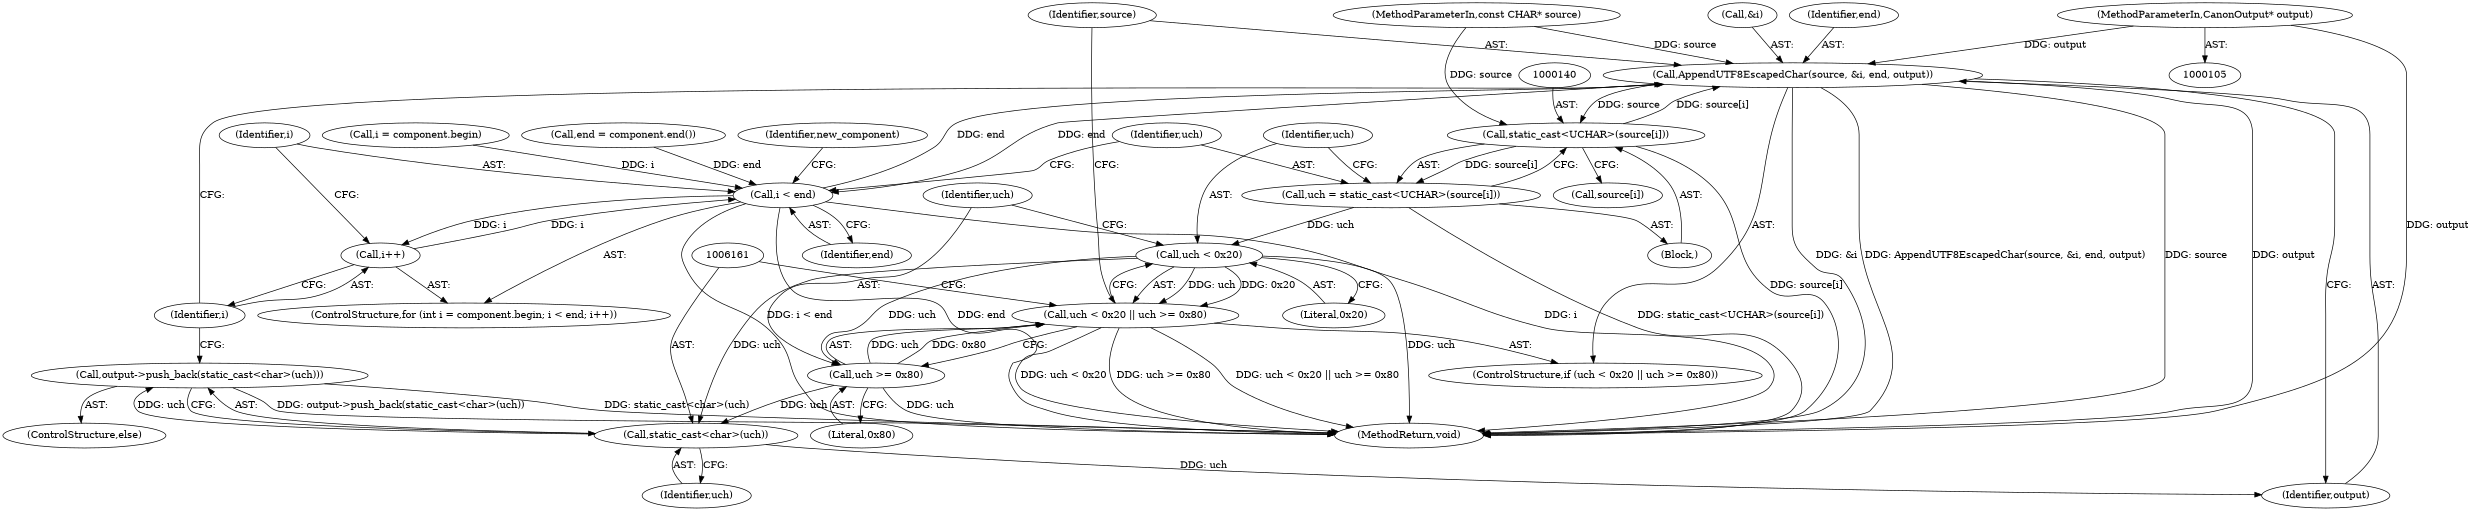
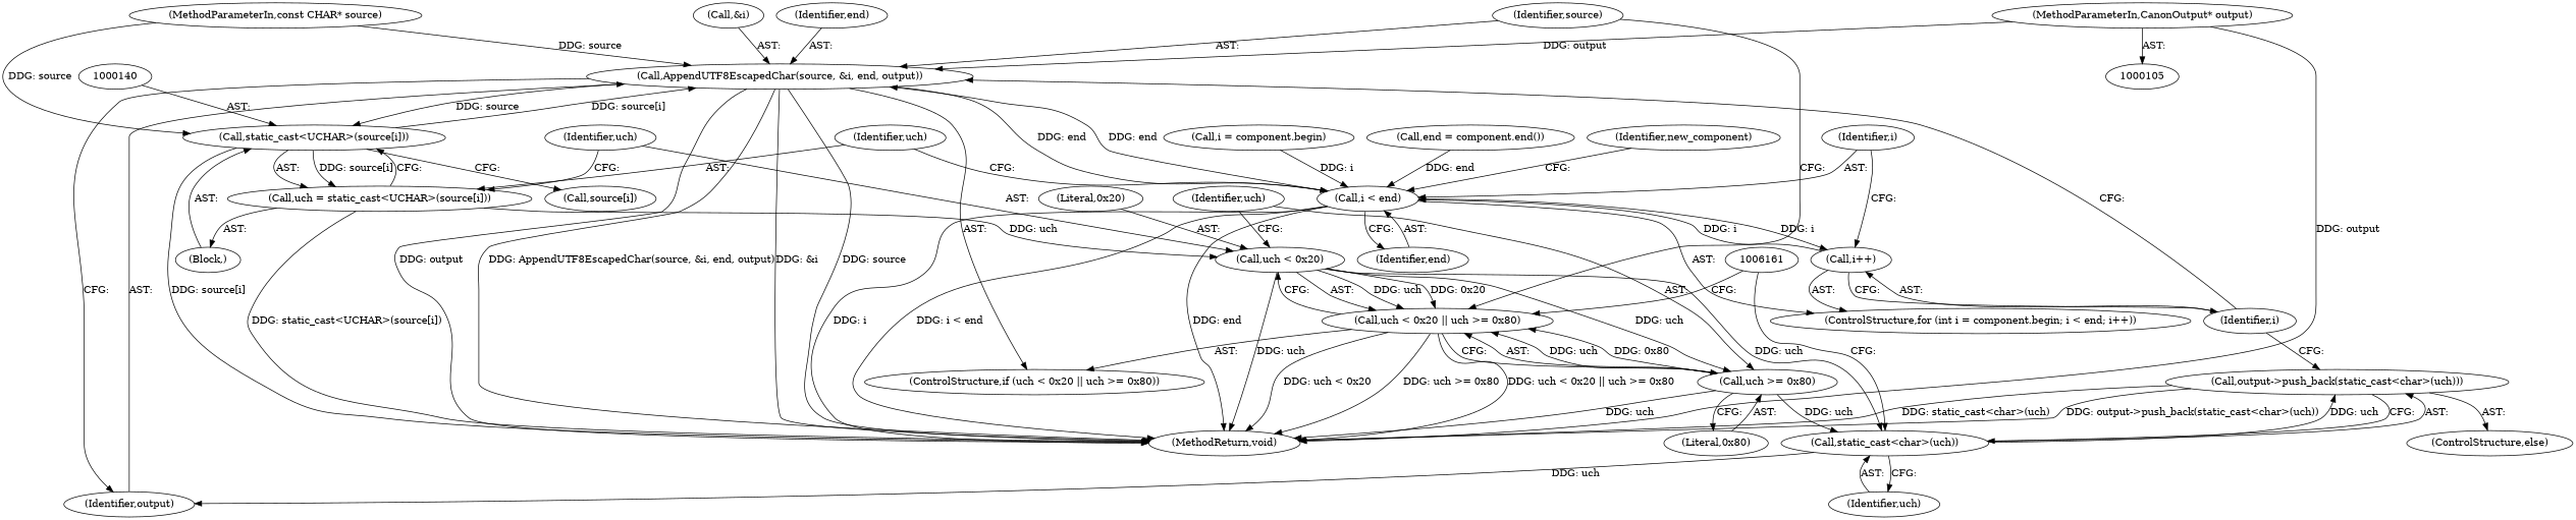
  digraph {
    n1 [label="(MethodParameterIn,CanonOutput* output)"]
    n2 [label="(Call,AppendUTF8EscapedChar(source, &i, end, output))"]
    n3 [label="(MethodReturn,void)"]
    n4 [label=1000105]
    n5 [label="(Call,i < end)"]
    n6 [label="(Call,static_cast<UCHAR>(source[i]))"]
    n7 [label="(Identifier,output)"]
    n8 [label="(ControlStructure,if (uch < 0x20 || uch >= 0x80))"]
    n9 [label="(Call,i++)"]
    n10 [label="(ControlStructure,for (int i = component.begin; i < end; i++))"]
    n11 [label="(Identifier,end)"]
    n12 [label="(Call,uch = static_cast<UCHAR>(source[i]))"]
    n13 [label="(Call,source[i])"]
    n14 [label="(Identifier,i)"]
    n15 [label="(Call,output->push_back(static_cast<char>(uch)))"]
    n16 [label="(Call,uch < 0x20)"]
    n17 [label="(Block,)"]
    n18 [label="(Call,uch < 0x20 || uch >= 0x80)"]
    n19 [label="(Call,uch >= 0x80)"]
    n20 [label="(Call,static_cast<char>(uch))"]
    n21 [label="(Literal,0x20)"]
    n22 [label="(Literal,0x80)"]
    n23 [label="(Identifier,uch)"]
    n24 [label="(ControlStructure,else)"]
    n25 [label="(Identifier,source)"]
    n26 [label="(Identifier,i)"]
    n27 [label="(Call,&i)"]
    n28 [label="(MethodParameterIn,const CHAR* source)"]
    n29 [label="(Identifier,uch)"]
    n30 [label="(Call,i = component.begin)"]
    n31 [label="(Identifier,uch)"]
    n32 [label="(Identifier,end)"]
    n33 [label="(Call,end = component.end())"]
    n34 [label="(Identifier,new_component)"]
    n35 [label="(Identifier,uch)"]
    1000140
    n37 [label=1006161]
    n1 -> n2 [label="DDG: output"]
    n1 -> n3 [label="DDG: output"]
    n1 -> n4 [label="AST: "]
    n2 -> n3 [label="DDG: output"]
    n2 -> n3 [label="DDG: AppendUTF8EscapedChar(source, &i, end, output)"]
    n2 -> n3 [label="DDG: &i"]
    n2 -> n3 [label="DDG: source"]
    n2 -> n5 [label="DDG: end"]
    n2 -> n6 [label="DDG: source"]
    n2 -> n7 [label="CFG: "]
    n2 -> n8 [label="AST: "]
    n5 -> n2 [label="DDG: end"]
    n5 -> n3 [label="DDG: i"]
    n5 -> n3 [label="DDG: i < end"]
    n5 -> n3 [label="DDG: end"]
    n5 -> n9 [label="DDG: i"]
    n5 -> n10 [label="AST: "]
    n5 -> n11 [label="CFG: "]
    n6 -> n2 [label="DDG: source[i]"]
    n6 -> n3 [label="DDG: source[i]"]
    n6 -> n12 [label="AST: "]
    n6 -> n12 [label="DDG: source[i]"]
    n6 -> n13 [label="CFG: "]
    n7 -> n2 [label="AST: "]
    n9 -> n5 [label="DDG: i"]
    n9 -> n10 [label="AST: "]
    n9 -> n14 [label="CFG: "]
    n11 -> n5 [label="AST: "]
    n12 -> n3 [label="DDG: static_cast<UCHAR>(source[i])"]
    n12 -> n6 [label="CFG: "]
    n12 -> n16 [label="DDG: uch"]
    n12 -> n17 [label="AST: "]
    n14 -> n2 [label="CFG: "]
    n14 -> n9 [label="AST: "]
    n14 -> n15 [label="CFG: "]
    n15 -> n3 [label="DDG: output->push_back(static_cast<char>(uch))"]
    n15 -> n3 [label="DDG: static_cast<char>(uch)"]
    n15 -> n20 [label="CFG: "]
    n15 -> n24 [label="AST: "]
    n16 -> n3 [label="DDG: uch"]
    n16 -> n18 [label="AST: "]
    n16 -> n18 [label="DDG: uch"]
    n16 -> n18 [label="DDG: 0x20"]
    n16 -> n19 [label="DDG: uch"]
    n16 -> n20 [label="DDG: uch"]
-   n16 -> n21 [label="CFG: "]
    n17 -> n6 [label="AST: "]
    n18 -> n3 [label="DDG: uch >= 0x80"]
    n18 -> n3 [label="DDG: uch < 0x20 || uch >= 0x80"]
    n18 -> n3 [label="DDG: uch < 0x20"]
    n18 -> n8 [label="AST: "]
    n18 -> n16 [label="CFG: "]
    n18 -> n19 [label="CFG: "]
    n19 -> n3 [label="DDG: uch"]
    n19 -> n18 [label="AST: "]
    n19 -> n18 [label="DDG: uch"]
    n19 -> n18 [label="DDG: 0x80"]
    n19 -> n20 [label="DDG: uch"]
    n19 -> n22 [label="CFG: "]
    n20 -> n7 [label="DDG: uch"]
    n20 -> n15 [label="AST: "]
    n20 -> n15 [label="DDG: uch"]
    n20 -> n23 [label="CFG: "]
    n21 -> n16 [label="AST: "]
    n22 -> n19 [label="AST: "]
    n23 -> n20 [label="AST: "]
    n25 -> n2 [label="AST: "]
    n25 -> n18 [label="CFG: "]
    n26 -> n5 [label="AST: "]
    n26 -> n9 [label="CFG: "]
    n27 -> n2 [label="AST: "]
    n28 -> n2 [label="DDG: source"]
    n28 -> n6 [label="DDG: source"]
    n29 -> n16 [label="CFG: "]
    n29 -> n19 [label="AST: "]
    n30 -> n5 [label="DDG: i"]
    n31 -> n12 [label="CFG: "]
    n31 -> n16 [label="AST: "]
    n32 -> n2 [label="AST: "]
    n33 -> n5 [label="DDG: end"]
    n34 -> n5 [label="CFG: "]
    n35 -> n5 [label="CFG: "]
    n35 -> n12 [label="AST: "]
    1000140 -> n6 [label="AST: "]
    n37 -> n18 [label="CFG: "]
-   n37 -> n20 [label="AST: "]
+   n37 -> n20 [label="CFG: "]
  }
